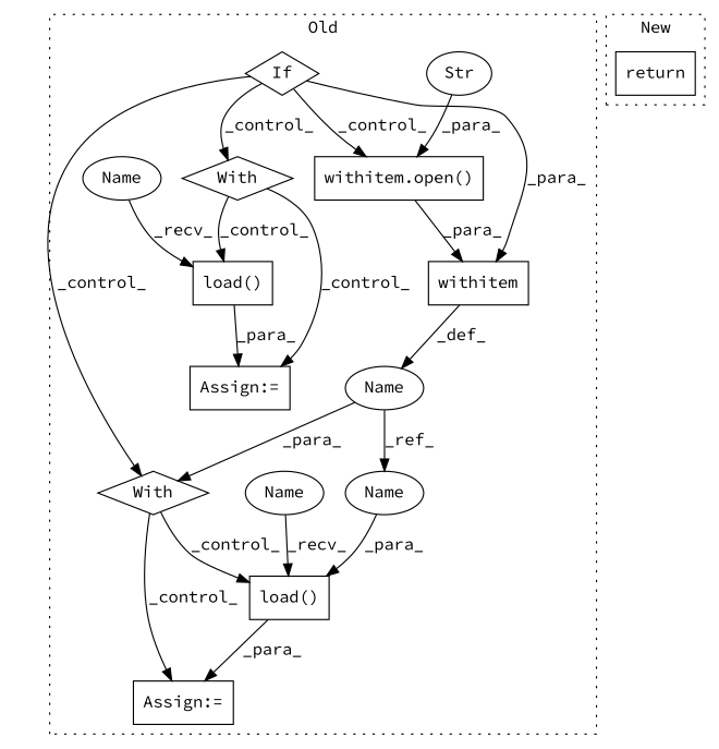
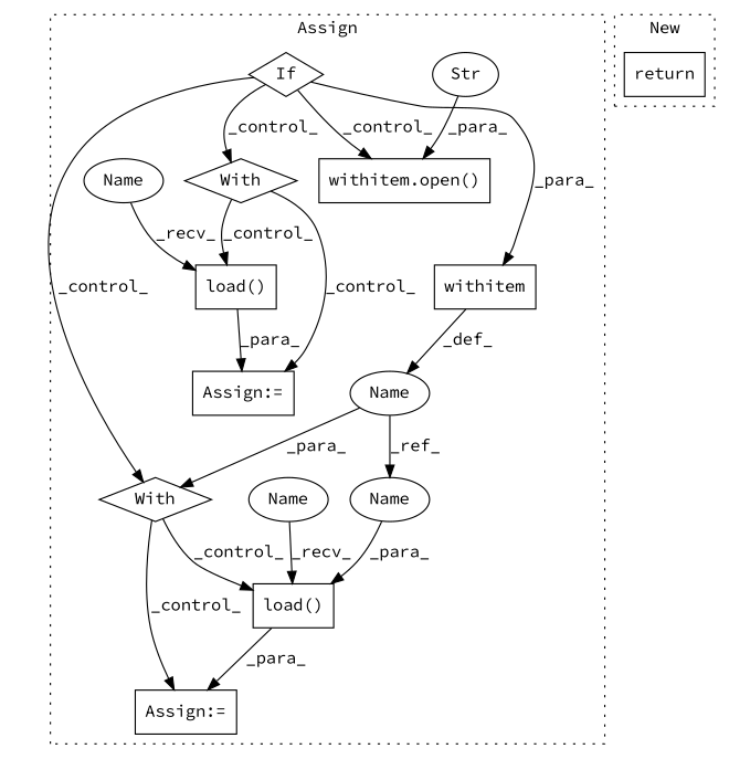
  digraph {
    fontname="Source Code Pro"
    node [a=87 fontname="Source Code Pro" l=3 shape=box]
    edge [fontname="Source Code Pro"]
    n1 [a=75 l="5,1" label="withitem.open()" s="16518,16555"]
    n2 [a=68 label="Assign:=" s=16583]
    n3 [a=39 l="5,53" label=With s="16513,16522" shape=diamond]
    n4 [l=1 label=Name s=16560 shape=ellipse]
    n5 [a=49 l=4 label=withitem s=16518]
    n6 [a=66 label=Str s=16552 shape=ellipse]
    n7 [a=75 l="10,25" label="load()" s="16586,16597"]
    n8 [a=75 l="10,25" label="load()" s="16190,16201"]
    n9 [a=39 l="5,53" label=With s="16117,16126" shape=diamond]
    n10 [a=68 label="Assign:=" s=16187]
    n11 [a=96 label=If s=16061 shape=diamond]
    n12 [l=4 label=Name s=16586 shape=ellipse]
    n13 [l=4 label=Name s=16190 shape=ellipse]
    n14 [l=1 label=Name s=16596 shape=ellipse]
    n15 [a=93 l=7 label=return s=15955]
    subgraph cluster_1 {
-     label=Old
+     label=Assign
      style=dotted
      n1
      n2
      n3
      n4
      n5
      n6
      n7
      n8
      n9
      n10
      n11
      n12
      n13
      n14
    }
    subgraph cluster_2 {
      label=New
      style=dotted
      n15
    }
-   n1 -> n5 [label=_para_]
    n3 -> n2 [label=_control_]
    n3 -> n7 [label=_control_]
    n4 -> n3 [label=_para_]
    n4 -> n14 [label=_ref_]
    n5 -> n4 [label=_def_]
    n6 -> n1 [label=_para_]
    n7 -> n2 [label=_para_]
    n8 -> n10 [label=_para_]
    n9 -> n8 [label=_control_]
    n9 -> n10 [label=_control_]
    n11 -> n1 [label=_control_]
    n11 -> n3 [label=_control_]
    n11 -> n5 [label=_para_]
    n11 -> n9 [label=_control_]
    n12 -> n7 [label=_recv_]
    n13 -> n8 [label=_recv_]
    n14 -> n7 [label=_para_]
  }
